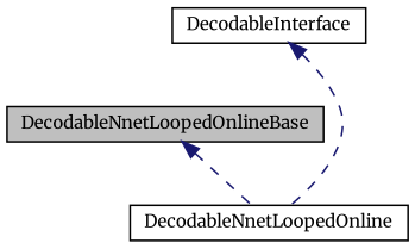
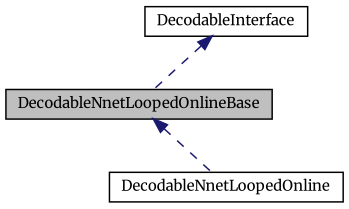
  digraph {
    fontname=Merriweather
    node [color=black fillcolor=white fontname=Merriweather fontsize=10 shape=record style=filled]
    edge [color=midnightblue dir=back fontname=Merriweather fontsize=10 labelfontname=Helvetica labelfontsize=10 style=dashed]
    n1 [fillcolor=grey75 fontcolor=black height=0.2 label=DecodableNnetLoopedOnlineBase width=0.4]
    n2 [height=0.2 label=DecodableNnetLoopedOnline width=0.4]
    n3 [height=0.2 label=DecodableInterface width=0.4]
    n1 -> n2
-   n3 -> n2
+   n3 -> n1
  }
